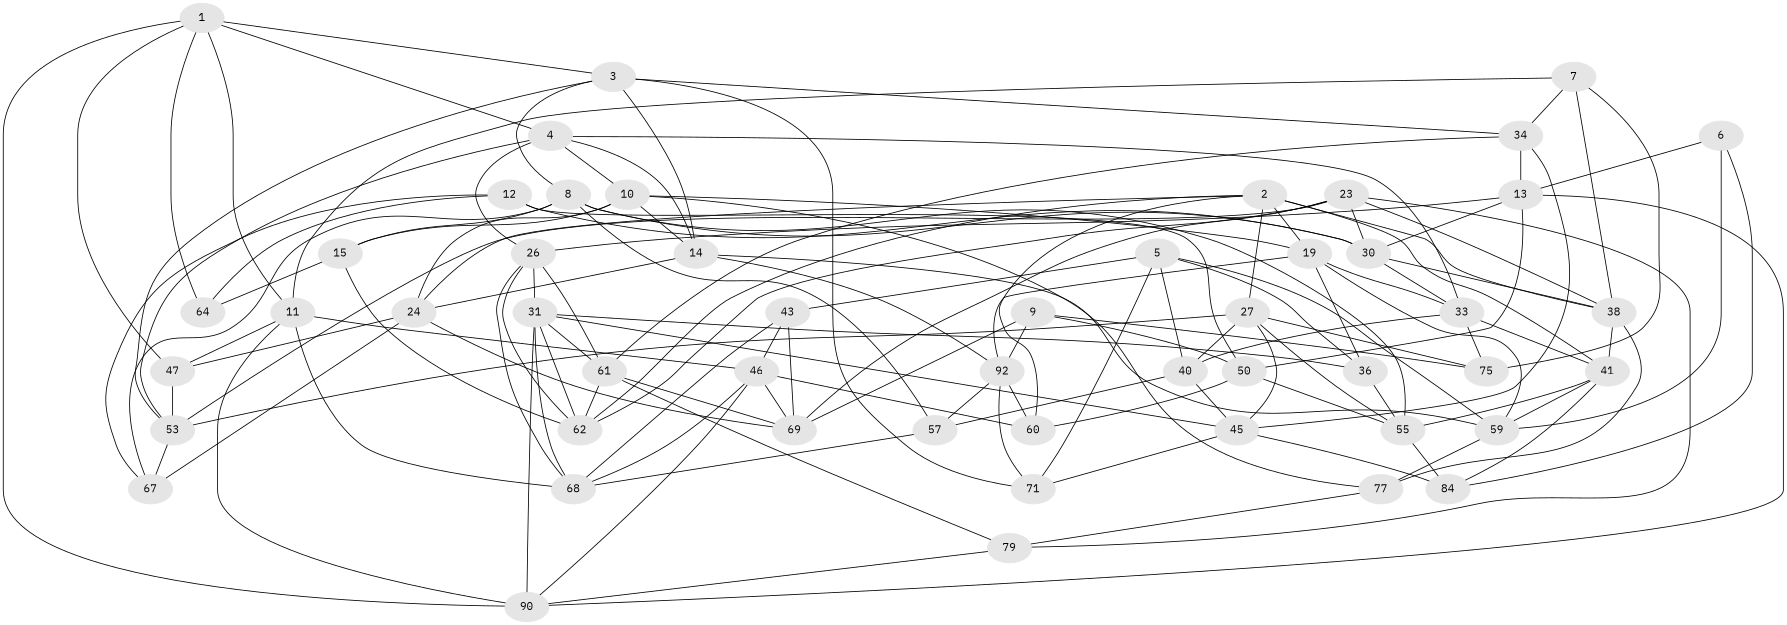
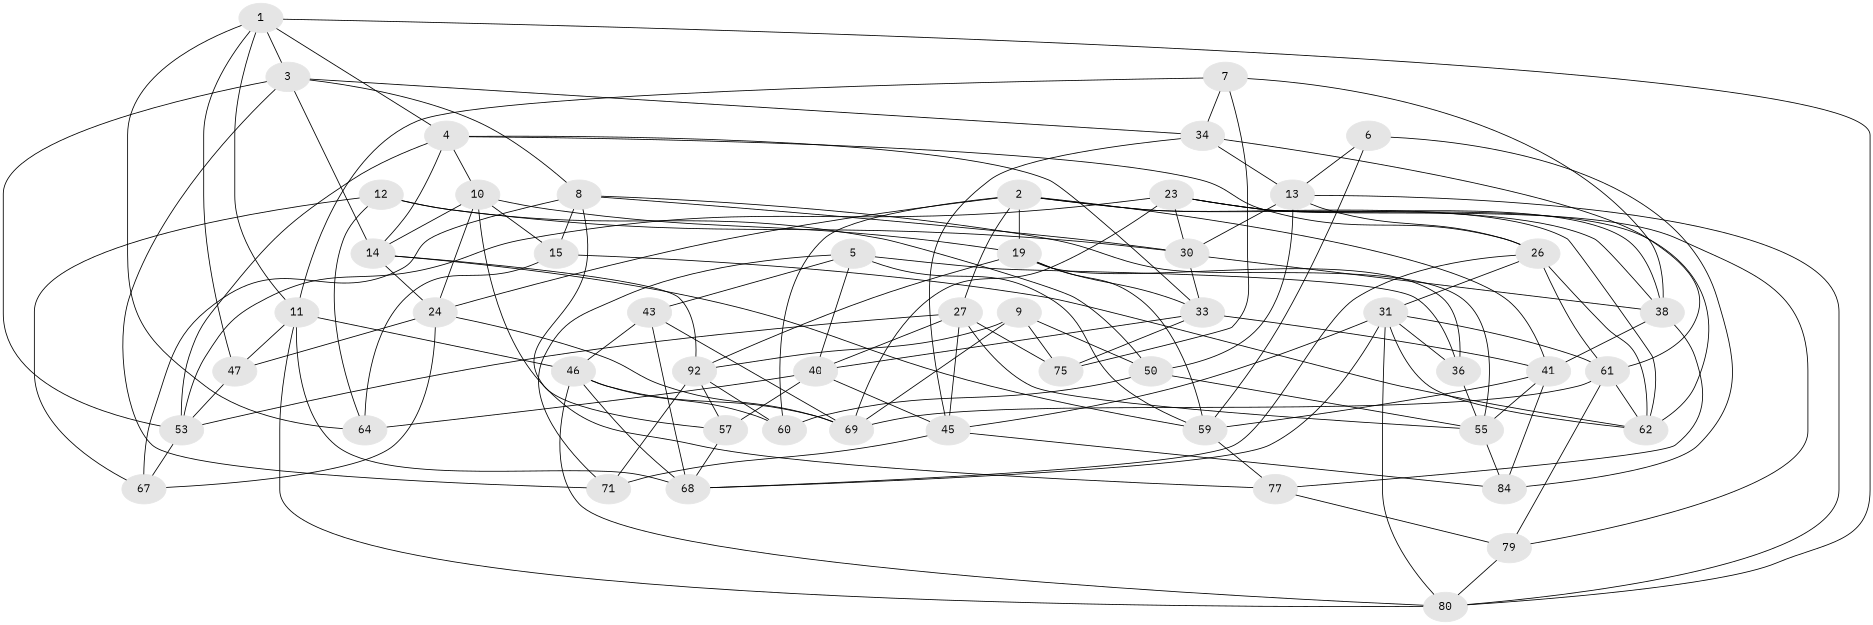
  graph {
    fontname="IBM Plex Mono"
    node [color=gray90 fontname="IBM Plex Mono" style=filled]
    edge [fontname="IBM Plex Mono"]
    1 [super="+17"]
    3 [super="+16"]
    4 [super="+25"]
    11 [super="+20"]
    47
    64
-   80 [super="+82" label=90]
+   80 [super="+82"]
    8 [super="+73"]
    14 [super="+18"]
    34
    53 [super="+72"]
    71
    10 [super="+28"]
    26 [super="+29"]
    33 [super="+65"]
    46 [super="+48"]
    68 [super="+74"]
    2 [super="+21"]
    24 [super="+35"]
    27 [super="+54"]
    38 [super="+83"]
    41 [super="+44"]
    60
    62 [super="+85"]
    19 [super="+22"]
    67
    69 [super="+76"]
    40 [super="+70"]
    75
    55 [super="+63"]
    45 [super="+51"]
    77
    59 [super="+78"]
    84
    15
    30 [super="+66"]
    57
    n38 [label=92 super="+56"]
    13 [super="+39"]
    61 [super="+81"]
    31 [super="+52"]
    5 [super="+32"]
    36
    43
    50 [super="+58"]
    6
    7
    9 [super="+49"]
    79
    12
    23 [super="+37"]
    1 -- 3
    1 -- 4
    1 -- 11
    1 -- 47
    1 -- 64
    1 -- 80
    3 -- 8
    3 -- 14
    3 -- 34
    3 -- 53
    3 -- 71
    4 -- 14
    4 -- 53
    4 -- 10
    4 -- 26
    4 -- 33
    11 -- 47
    11 -- 80
    11 -- 46
    11 -- 68
    47 -- 53
    8 -- 67
    8 -- 55
    8 -- 15
    8 -- 30
    8 -- 57
    14 -- 24
    14 -- 59
    14 -- n38
    34 -- 45
    34 -- 13
    34 -- 61
    53 -- 67
    10 -- 14
    10 -- 24
    10 -- 19
    10 -- 77
    10 -- 15
    26 -- 68
    26 -- 62
    26 -- 61
    26 -- 31
    33 -- 41
    33 -- 40
    33 -- 75
    46 -- 80
    46 -- 68
    46 -- 60
    46 -- 69
    2 -- 24
    2 -- 27
    2 -- 38
    2 -- 41
    2 -- 60
    2 -- 62
    2 -- 19
    24 -- 47
    24 -- 67
    24 -- 69
    27 -- 53
    27 -- 40
    27 -- 75
    27 -- 55
    27 -- 45
    38 -- 41
    38 -- 77
    41 -- 55
    41 -- 59
    41 -- 84
    19 -- 33
    19 -- 59
    19 -- n38
    19 -- 36
+   40 -- 64
    40 -- 45
    40 -- 57
    55 -- 84
    45 -- 71
    45 -- 84
    77 -- 79
    59 -- 77
    15 -- 64
    15 -- 62
    30 -- 33
    30 -- 38
    57 -- 68
    n38 -- 71
    n38 -- 60
    n38 -- 57
    13 -- 80
    13 -- 26
    13 -- 30
    13 -- 50
    61 -- 62
    61 -- 69
    61 -- 79
    31 -- 80
    31 -- 68
    31 -- 62
    31 -- 45
    31 -- 61
    31 -- 36
    5 -- 71
    5 -- 40
    5 -- 59
    5 -- 36
    5 -- 43
    36 -- 55
    43 -- 46
    43 -- 68
    43 -- 69
    50 -- 60
    50 -- 55
    6 -- 59
    6 -- 84
    6 -- 13
    7 -- 11
    7 -- 34
    7 -- 38
    7 -- 75
    9 -- 69
    9 -- 75
    9 -- n38
    9 -- 50 [weight=2]
    79 -- 80
    12 -- 64
    12 -- 67
    12 -- 30
    12 -- 50
    23 -- 53
    23 -- 38
    23 -- 62
    23 -- 69
    23 -- 30
    23 -- 79
  }
